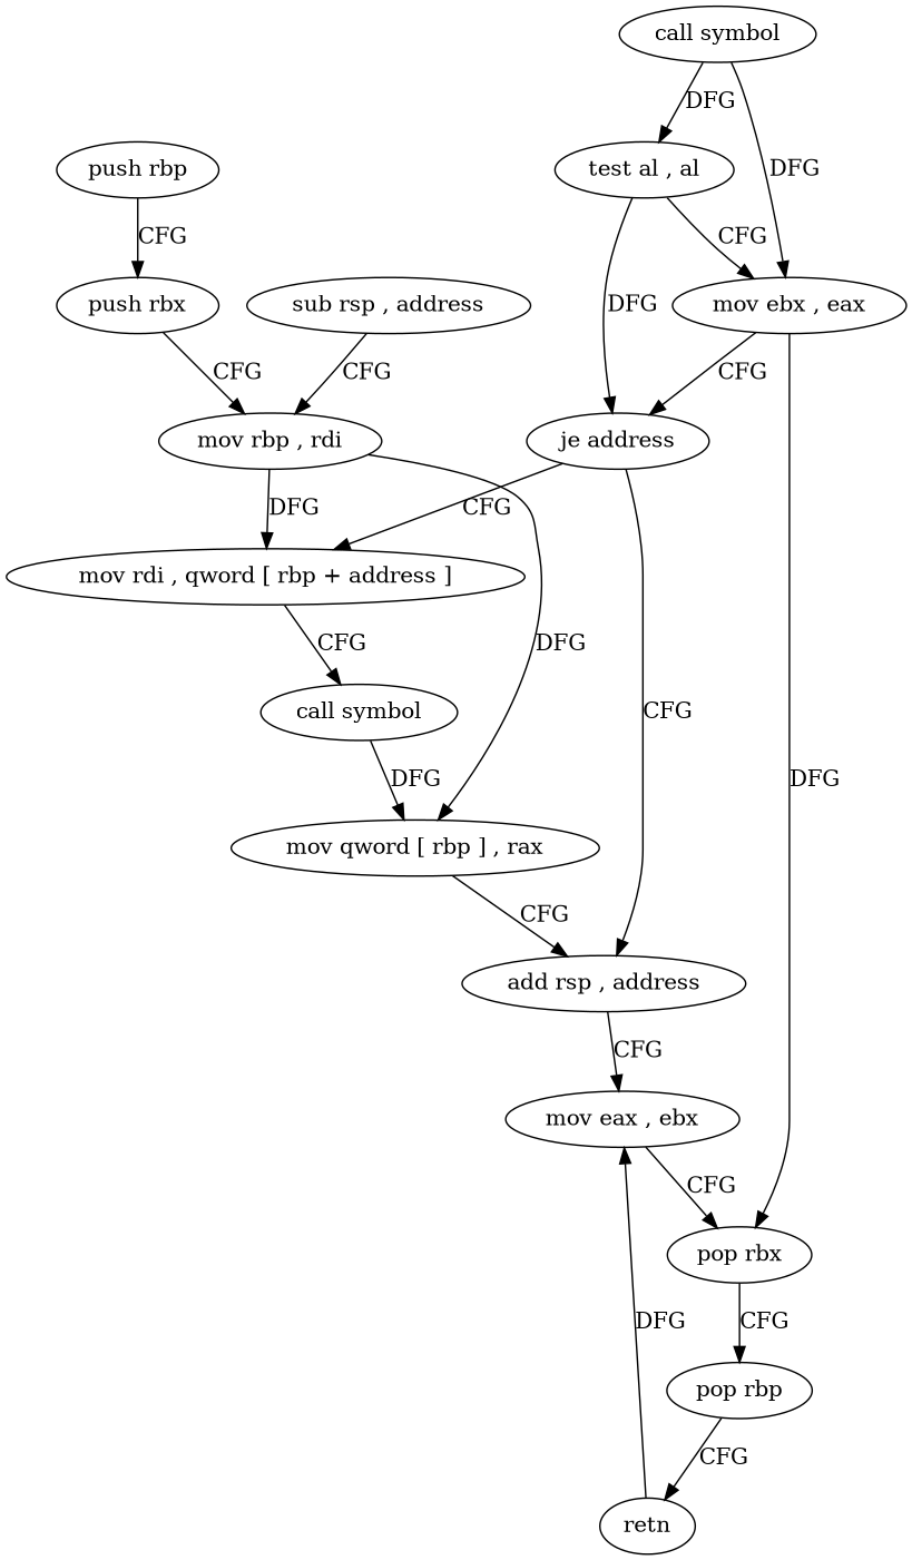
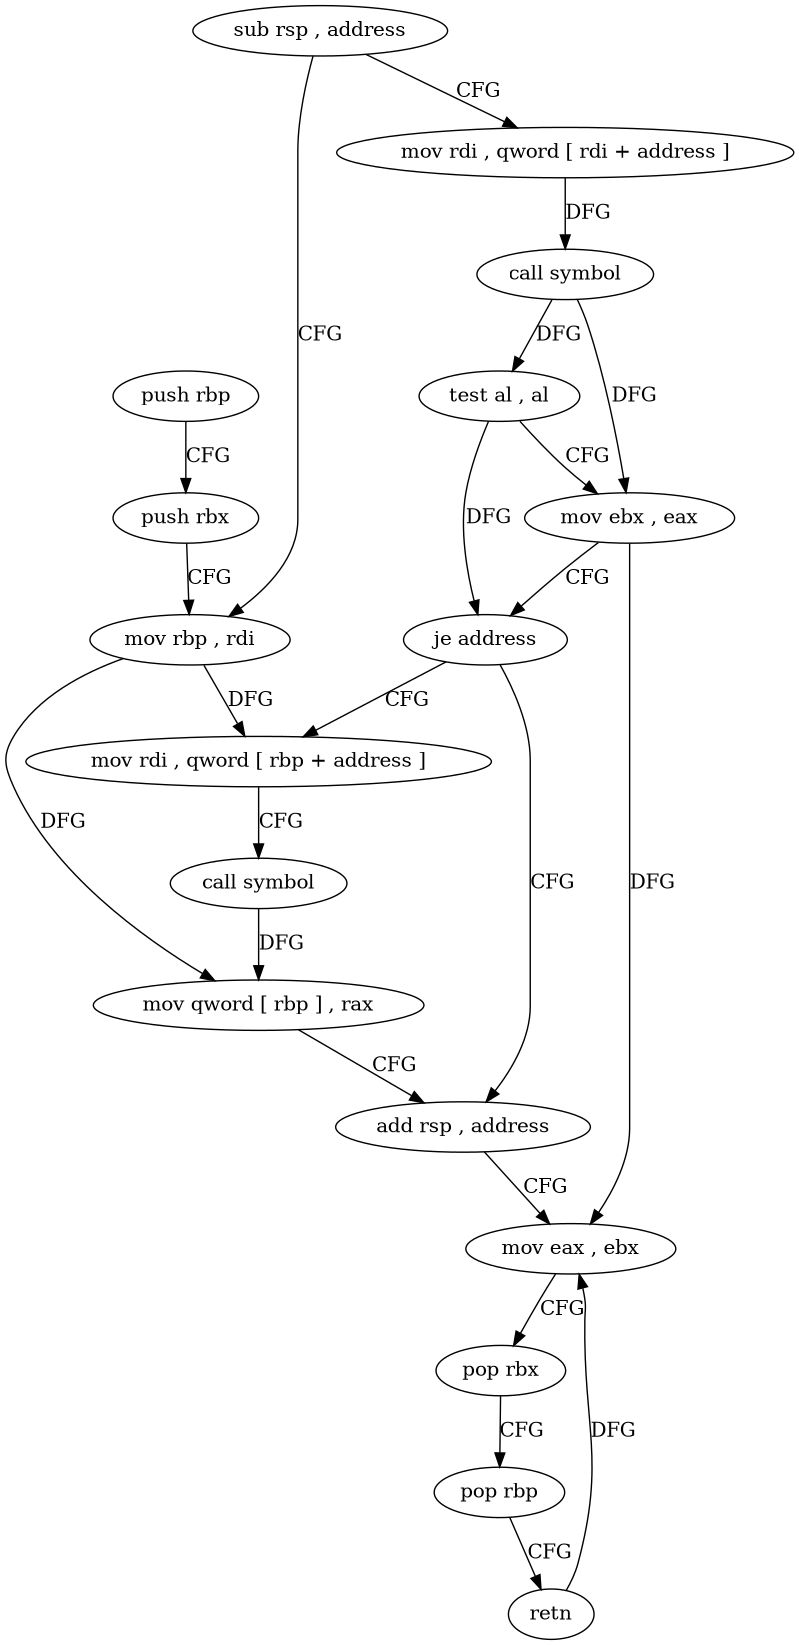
  digraph {
    n1 [label="push rbp"]
    n2 [label="push rbx"]
    n3 [label="mov rbp , rdi"]
    n4 [label="mov rdi , qword [ rbp + address ]"]
    n5 [label="mov qword [ rbp ] , rax"]
    n6 [label="sub rsp , address"]
+   n7 [label="mov rdi , qword [ rdi + address ]"]
    n8 [label="call symbol"]
    n9 [label="add rsp , address"]
    n10 [label="call symbol"]
    n11 [label="test al , al"]
    n12 [label="mov ebx , eax"]
    n13 [label="je address"]
    n14 [label="mov eax , ebx"]
    n15 [label="pop rbx"]
    n16 [label="pop rbp"]
    n17 [label=retn]
    n1 -> n2 [label=CFG]
    n2 -> n3 [label=CFG]
    n3 -> n4 [label=DFG]
    n3 -> n5 [label=DFG]
    n4 -> n8 [label=CFG]
    n5 -> n9 [label=CFG]
    n6 -> n3 [label=CFG]
+   n6 -> n7 [label=CFG]
+   n7 -> n10 [label=DFG]
    n8 -> n5 [label=DFG]
    n9 -> n14 [label=CFG]
    n10 -> n11 [label=DFG]
    n10 -> n12 [label=DFG]
    n11 -> n12 [label=CFG]
    n11 -> n13 [label=DFG]
    n12 -> n13 [label=CFG]
-   n12 -> n15 [label=DFG]
+   n12 -> n14 [label=DFG]
    n13 -> n4 [label=CFG]
    n13 -> n9 [label=CFG]
    n14 -> n15 [label=CFG]
    n15 -> n16 [label=CFG]
    n16 -> n17 [label=CFG]
    n17 -> n14 [label=DFG]
  }
